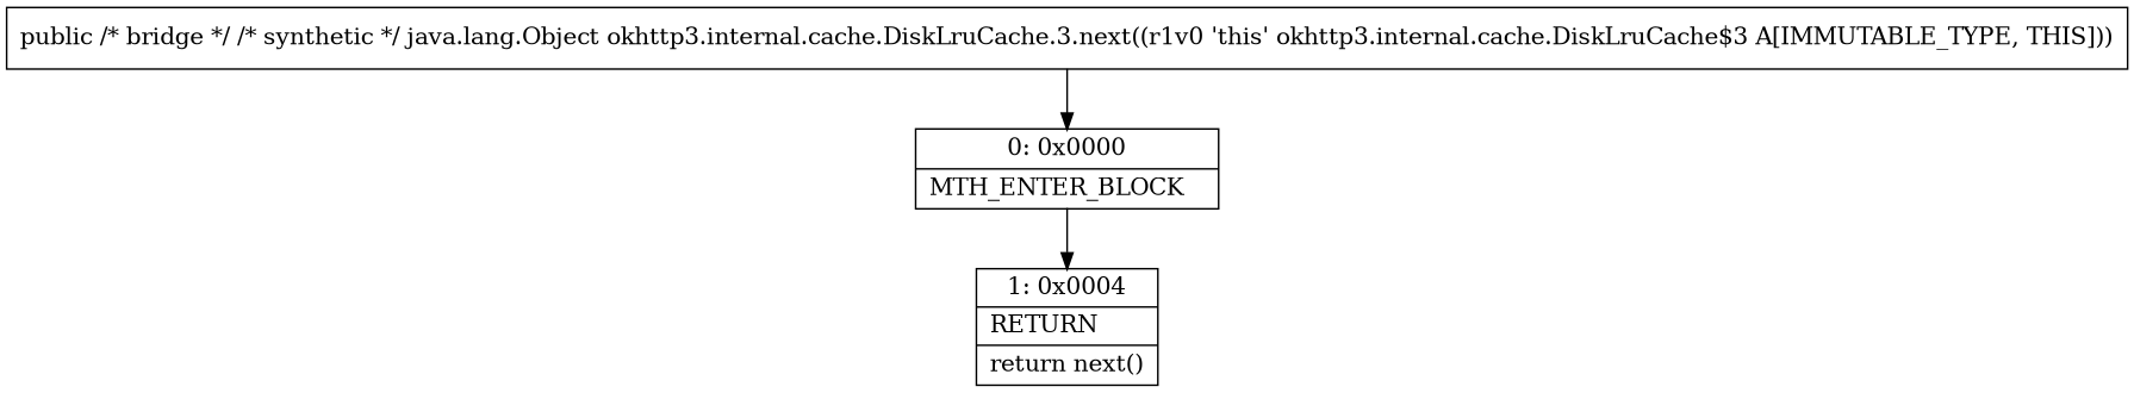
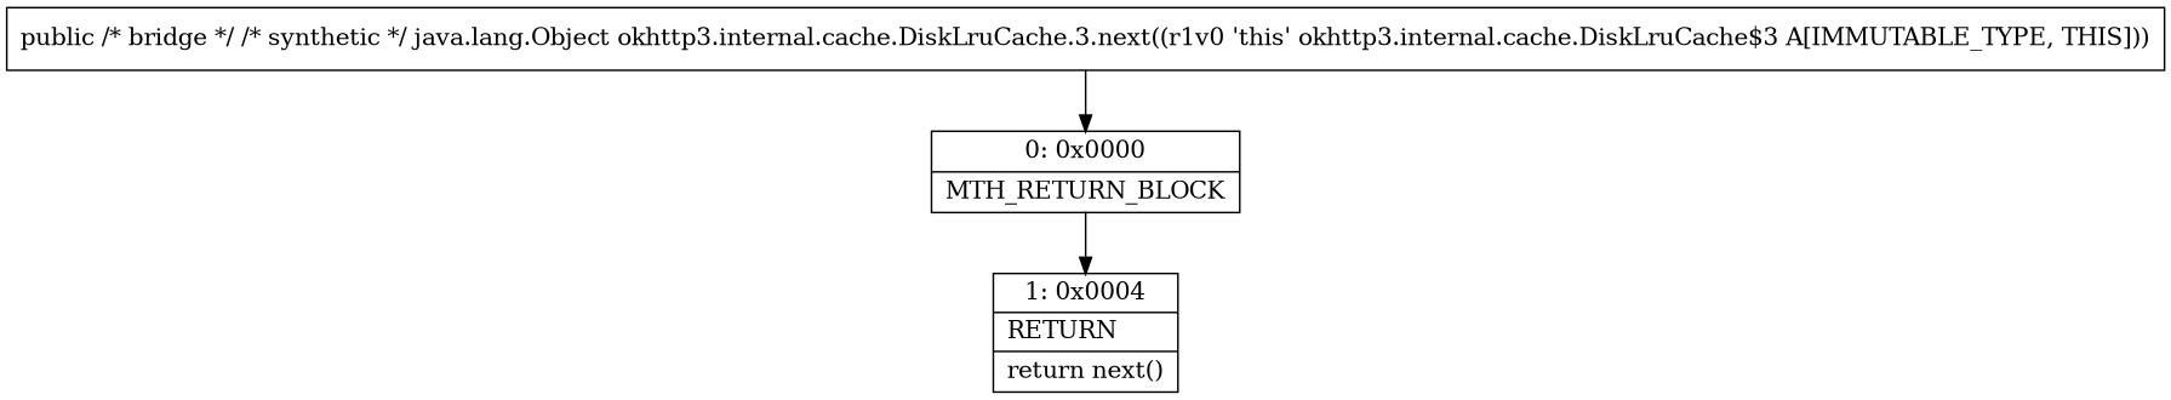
  digraph {
    node [shape=record]
-   n1 [label="{0\:\ 0x0000|MTH_ENTER_BLOCK\l}"]
+   n1 [label="{0\:\ 0x0000|MTH_RETURN_BLOCK\l}"]
    n2 [label="{1\:\ 0x0004|RETURN\l|return next()\l}"]
    n3 [label="{public \/* bridge *\/ \/* synthetic *\/ java.lang.Object okhttp3.internal.cache.DiskLruCache.3.next((r1v0 'this' okhttp3.internal.cache.DiskLruCache$3 A[IMMUTABLE_TYPE, THIS])) }"]
    n1 -> n2
    n3 -> n1
  }
